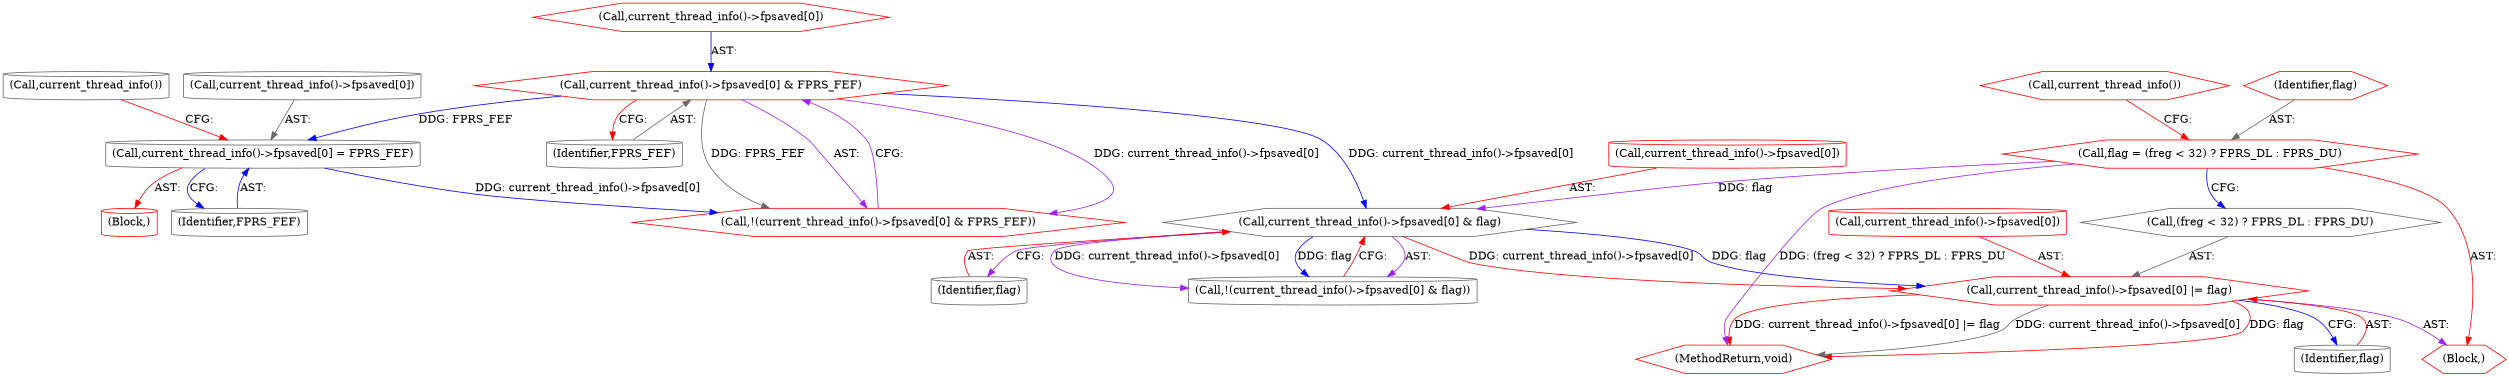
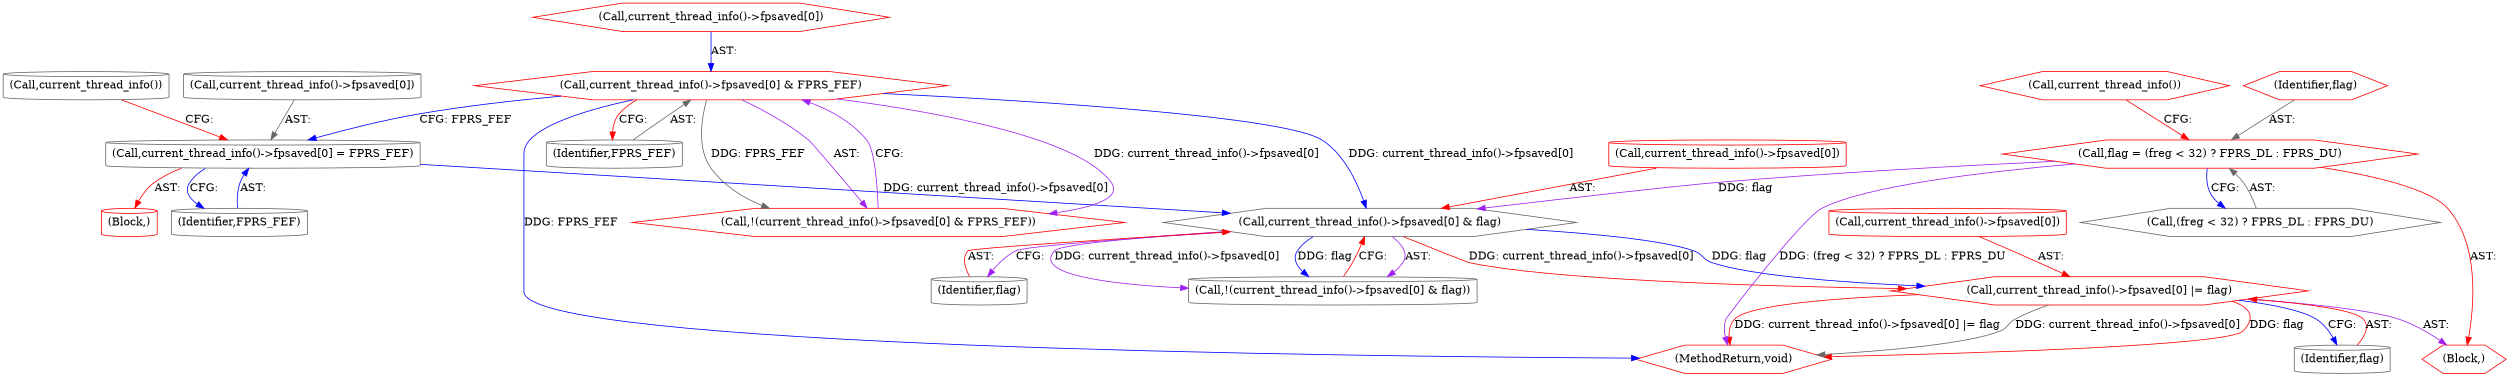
  digraph {
    node [color=red shape=hexagon]
    edge [color=red]
    n1 [label="(Call,current_thread_info()->fpsaved[0] |= flag)"]
    n2 [label="(Block,)"]
    n3 [label="(MethodReturn,void)"]
    n4 [color=gray40 label="(Identifier,flag)" shape=cylinder]
    n5 [color=gray40 label="(Call,current_thread_info()->fpsaved[0] & flag)"]
    n6 [color=gray40 label="(Identifier,flag)" shape=cylinder]
    n7 [color=gray40 label="(Call,!(current_thread_info()->fpsaved[0] & flag))" shape=cylinder]
    n8 [color=gray40 label="(Call,current_thread_info()->fpsaved[0] = FPRS_FEF)" shape=cylinder]
    n9 [color=gray40 label="(Identifier,FPRS_FEF)" shape=cylinder]
    n10 [label="(Block,)" shape=cylinder]
    n11 [label="(Call,current_thread_info()->fpsaved[0] & FPRS_FEF)"]
    n12 [color=gray40 label="(Identifier,FPRS_FEF)" shape=cylinder]
    n13 [label="(Call,!(current_thread_info()->fpsaved[0] & FPRS_FEF))"]
    n14 [label="(Call,flag = (freg < 32) ? FPRS_DL : FPRS_DU)"]
    n15 [color=gray40 label="(Call,(freg < 32) ? FPRS_DL : FPRS_DU)"]
    n16 [label="(Call,current_thread_info()->fpsaved[0])" shape=cylinder]
    n17 [label="(Call,current_thread_info()->fpsaved[0])" shape=cylinder]
    n18 [color=gray40 label="(Call,current_thread_info())" shape=cylinder]
    n19 [label="(Call,current_thread_info())"]
    n20 [color=gray40 label="(Call,current_thread_info()->fpsaved[0])" shape=cylinder]
    n21 [label="(Call,current_thread_info()->fpsaved[0])"]
    n22 [label="(Identifier,flag)"]
    n1 -> n2 [color=purple label="AST: "]
    n1 -> n3 [label="DDG: flag"]
    n1 -> n3 [label="DDG: current_thread_info()->fpsaved[0] |= flag"]
    n1 -> n3 [color=gray40 label="DDG: current_thread_info()->fpsaved[0]"]
    n1 -> n4 [color=blue label="CFG: "]
    n4 -> n1 [label="AST: "]
    n5 -> n1 [label="DDG: current_thread_info()->fpsaved[0]"]
    n5 -> n1 [color=blue label="DDG: flag"]
    n5 -> n6 [color=purple label="CFG: "]
    n5 -> n7 [color=purple label="AST: "]
    n5 -> n7 [color=purple label="DDG: current_thread_info()->fpsaved[0]"]
    n5 -> n7 [color=blue label="DDG: flag"]
    n6 -> n5 [label="AST: "]
    n7 -> n5 [label="CFG: "]
-   n8 -> n13 [color=blue label="DDG: current_thread_info()->fpsaved[0]"]
+   n8 -> n5 [color=blue label="DDG: current_thread_info()->fpsaved[0]"]
    n8 -> n9 [color=blue label="CFG: "]
    n8 -> n10 [label="AST: "]
    n9 -> n8 [color=blue label="AST: "]
+   n11 -> n3 [color=blue label="DDG: FPRS_FEF"]
    n11 -> n5 [color=blue label="DDG: current_thread_info()->fpsaved[0]"]
-   n11 -> n8 [color=blue label="DDG: FPRS_FEF"]
+   n11 -> n8 [color=blue label="CFG: FPRS_FEF"]
    n11 -> n12 [label="CFG: "]
    n11 -> n13 [color=purple label="AST: "]
    n11 -> n13 [color=purple label="DDG: current_thread_info()->fpsaved[0]"]
    n11 -> n13 [color=gray40 label="DDG: FPRS_FEF"]
    n12 -> n11 [color=gray40 label="AST: "]
    n13 -> n11 [color=purple label="CFG: "]
    n14 -> n2 [label="AST: "]
    n14 -> n3 [color=purple label="DDG: (freg < 32) ? FPRS_DL : FPRS_DU"]
    n14 -> n5 [color=purple label="DDG: flag"]
    n14 -> n15 [color=blue label="CFG: "]
-   n15 -> n1 [color=gray40 label="AST: "]
+   n15 -> n14 [color=gray40 label="AST: "]
    n16 -> n1 [label="AST: "]
    n17 -> n5 [label="AST: "]
    n18 -> n8 [label="CFG: "]
    n19 -> n14 [label="CFG: "]
    n20 -> n8 [color=gray40 label="AST: "]
    n21 -> n11 [color=blue label="AST: "]
    n22 -> n14 [color=gray40 label="AST: "]
  }
